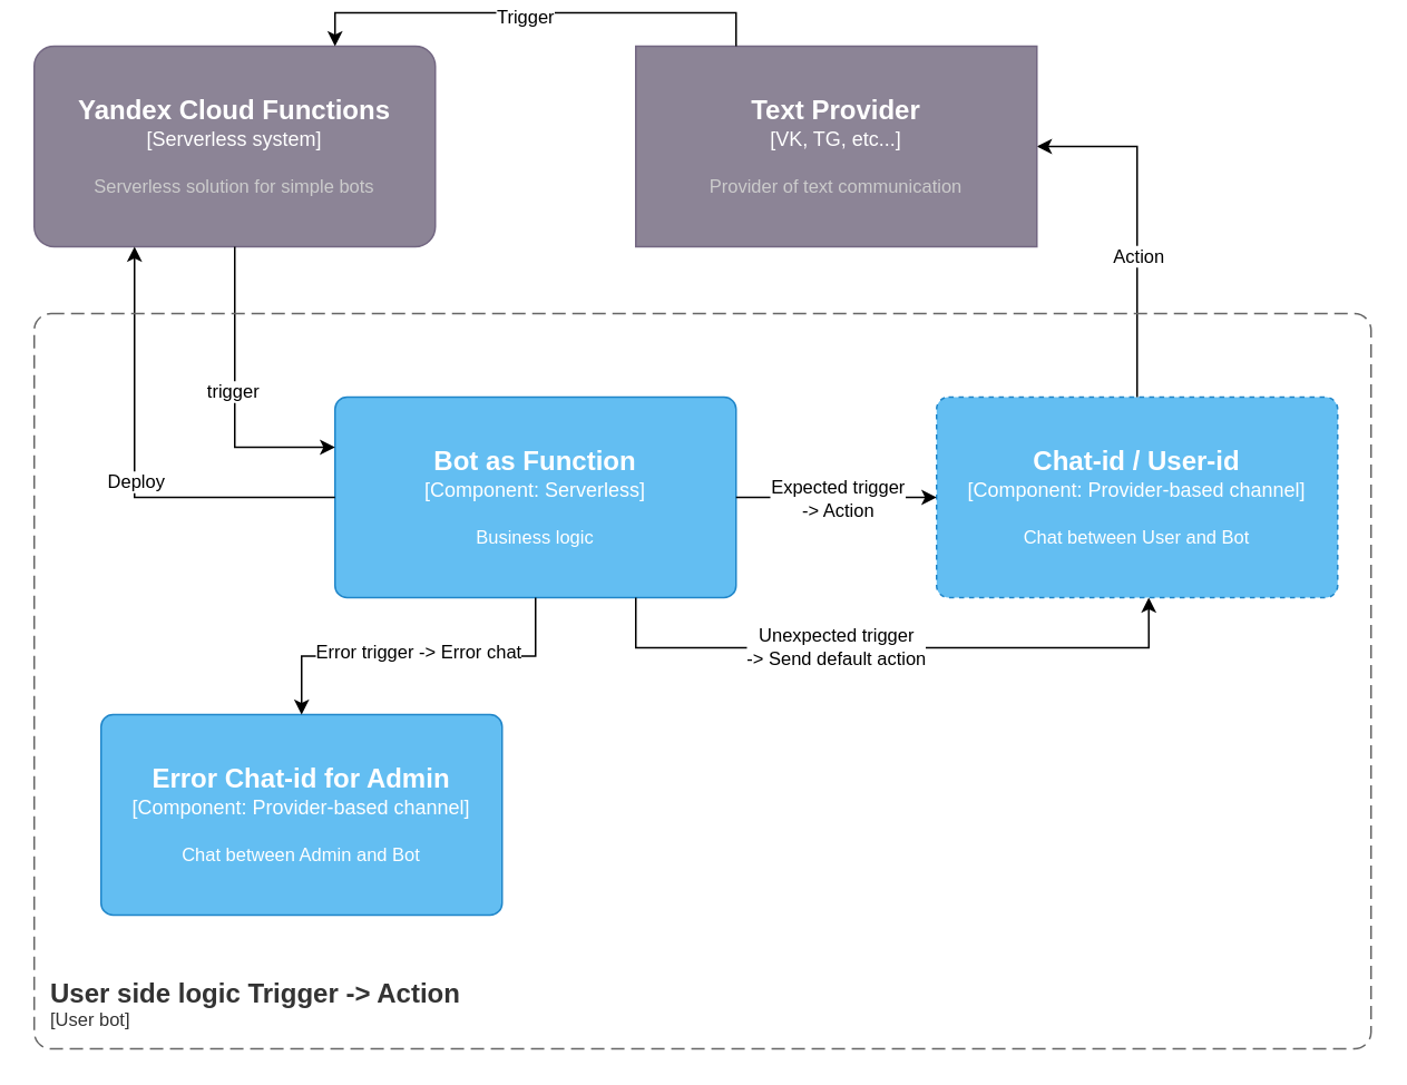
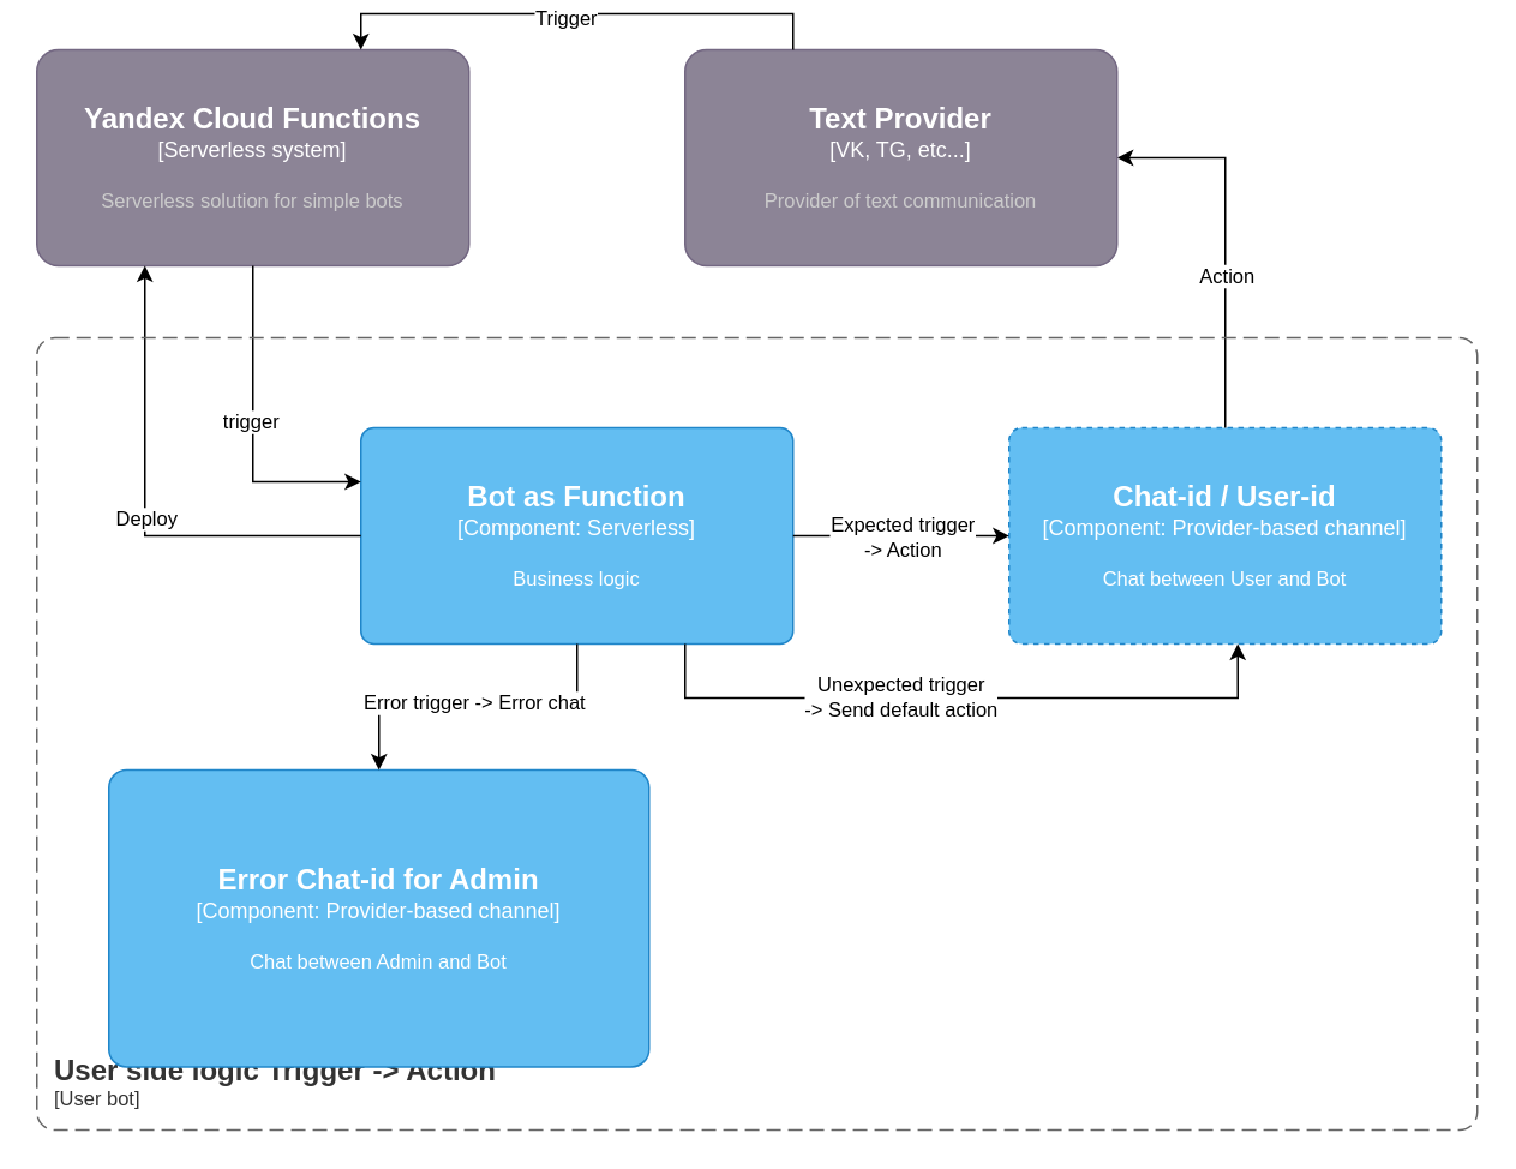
  <mxCell id="0" />
  <mxCell id="1" parent="0" />
  <mxCell id="2" value="&lt;font style=&quot;font-size: 16px&quot;&gt;&lt;b&gt;Bot as Function&lt;/b&gt;&lt;/font&gt;&lt;div&gt;[Component: Serverless]&lt;/div&gt;&lt;br&gt;&lt;div&gt;&lt;font style=&quot;font-size: 11px&quot;&gt;Business logic&lt;/font&gt;&lt;/div&gt;" style="rounded=1;whiteSpace=wrap;html=1;labelBackgroundColor=none;fillColor=#63BEF2;fontColor=#ffffff;align=center;arcSize=6;strokeColor=#2086C9;metaEdit=1;resizable=0;points=[[0.25,0,0],[0.5,0,0],[0.75,0,0],[1,0.25,0],[1,0.5,0],[1,0.75,0],[0.75,1,0],[0.5,1,0],[0.25,1,0],[0,0.75,0],[0,0.5,0],[0,0.25,0]];" vertex="1" parent="1"><mxGeometry x="200" y="230" width="240" height="120" as="geometry" /></mxCell>
  <mxCell id="3" value="&lt;font style=&quot;font-size: 16px&quot;&gt;&lt;b&gt;Chat-id / User-id&lt;/b&gt;&lt;/font&gt;&lt;div&gt;[Component: Provider-based channel]&lt;/div&gt;&lt;br&gt;&lt;div&gt;&lt;font style=&quot;font-size: 11px&quot;&gt;Chat between User and Bot&lt;/font&gt;&lt;/div&gt;" style="rounded=1;whiteSpace=wrap;html=1;labelBackgroundColor=none;fillColor=#63BEF2;fontColor=#ffffff;align=center;arcSize=6;strokeColor=#2086C9;metaEdit=1;resizable=0;points=[[0.25,0,0],[0.5,0,0],[0.75,0,0],[1,0.25,0],[1,0.5,0],[1,0.75,0],[0.75,1,0],[0.5,1,0],[0.25,1,0],[0,0.75,0],[0,0.5,0],[0,0.25,0]];dashed=1;" vertex="1" parent="1"><mxGeometry x="560" y="230" width="240" height="120" as="geometry" /></mxCell>
  <mxCell id="4" style="edgeStyle=orthogonalEdgeStyle;rounded=0;orthogonalLoop=1;jettySize=auto;html=1;entryX=1;entryY=0.5;entryDx=0;entryDy=0;entryPerimeter=0;exitX=0.5;exitY=0;exitDx=0;exitDy=0;exitPerimeter=0;" edge="1" parent="1" source="3" target="6"><mxGeometry relative="1" as="geometry"><mxPoint x="619.04" y="68" as="targetPoint" /></mxGeometry></mxCell>
  <mxCell id="5" value="Action" style="edgeLabel;html=1;align=center;verticalAlign=middle;resizable=0;points=[];" vertex="1" connectable="0" parent="4"><mxGeometry x="0.032" relative="1" as="geometry"><mxPoint y="23" as="offset" /></mxGeometry></mxCell>
- <mxCell id="6" value="&lt;font style=&quot;font-size: 16px&quot;&gt;&lt;b&gt;Text Provider&lt;/b&gt;&lt;/font&gt;&lt;div&gt;[VK, TG, etc...]&lt;/div&gt;&lt;br&gt;&lt;div&gt;&lt;font style=&quot;font-size: 11px&quot;&gt;&lt;font color=&quot;#cccccc&quot;&gt;Provider of text communication&lt;/font&gt;&lt;/div&gt;" style="whiteSpace=wrap;html=1;labelBackgroundColor=none;fillColor=#8C8496;fontColor=#ffffff;align=center;arcSize=10;strokeColor=#736782;metaEdit=1;resizable=0;points=[[0.25,0,0],[0.5,0,0],[0.75,0,0],[1,0.25,0],[1,0.5,0],[1,0.75,0],[0.75,1,0],[0.5,1,0],[0.25,1,0],[0,0.75,0],[0,0.5,0],[0,0.25,0]];rounded=0;" vertex="1" parent="1"><mxGeometry x="380" y="20" width="240" height="120" as="geometry" /></mxCell>
+ <mxCell id="6" value="&lt;font style=&quot;font-size: 16px&quot;&gt;&lt;b&gt;Text Provider&lt;/b&gt;&lt;/font&gt;&lt;div&gt;[VK, TG, etc...]&lt;/div&gt;&lt;br&gt;&lt;div&gt;&lt;font style=&quot;font-size: 11px&quot;&gt;&lt;font color=&quot;#cccccc&quot;&gt;Provider of text communication&lt;/font&gt;&lt;/div&gt;" style="rounded=1;whiteSpace=wrap;html=1;labelBackgroundColor=none;fillColor=#8C8496;fontColor=#ffffff;align=center;arcSize=10;strokeColor=#736782;metaEdit=1;resizable=0;points=[[0.25,0,0],[0.5,0,0],[0.75,0,0],[1,0.25,0],[1,0.5,0],[1,0.75,0],[0.75,1,0],[0.5,1,0],[0.25,1,0],[0,0.75,0],[0,0.5,0],[0,0.25,0]];" vertex="1" parent="1"><mxGeometry x="380" y="20" width="240" height="120" as="geometry" /></mxCell>
  <mxCell id="7" value="&lt;font style=&quot;font-size: 16px&quot;&gt;&lt;b&gt;Yandex Cloud Functions&lt;/b&gt;&lt;/font&gt;&lt;div&gt;[Serverless system]&lt;/div&gt;&lt;br&gt;&lt;div&gt;&lt;font style=&quot;font-size: 11px&quot;&gt;&lt;font color=&quot;#cccccc&quot;&gt;Serverless solution for simple bots&lt;/font&gt;&lt;/div&gt;" style="rounded=1;whiteSpace=wrap;html=1;labelBackgroundColor=none;fillColor=#8C8496;fontColor=#ffffff;align=center;arcSize=10;strokeColor=#736782;metaEdit=1;resizable=0;points=[[0.25,0,0],[0.5,0,0],[0.75,0,0],[1,0.25,0],[1,0.5,0],[1,0.75,0],[0.75,1,0],[0.5,1,0],[0.25,1,0],[0,0.75,0],[0,0.5,0],[0,0.25,0]];" vertex="1" parent="1"><mxGeometry x="20" y="20" width="240" height="120" as="geometry" /></mxCell>
  <mxCell id="8" style="edgeStyle=orthogonalEdgeStyle;rounded=0;orthogonalLoop=1;jettySize=auto;html=1;entryX=0.25;entryY=1;entryDx=0;entryDy=0;entryPerimeter=0;exitX=0;exitY=0.5;exitDx=0;exitDy=0;exitPerimeter=0;" edge="1" parent="1" source="2" target="7"><mxGeometry relative="1" as="geometry" /></mxCell>
  <mxCell id="9" value="Deploy" style="edgeLabel;html=1;align=center;verticalAlign=middle;resizable=0;points=[];" vertex="1" connectable="0" parent="8"><mxGeometry x="-0.036" relative="1" as="geometry"><mxPoint as="offset" /></mxGeometry></mxCell>
  <mxCell id="10" style="edgeStyle=orthogonalEdgeStyle;rounded=0;orthogonalLoop=1;jettySize=auto;html=1;entryX=0;entryY=0.25;entryDx=0;entryDy=0;entryPerimeter=0;exitX=0.5;exitY=1;exitDx=0;exitDy=0;exitPerimeter=0;" edge="1" parent="1" source="7" target="2"><mxGeometry relative="1" as="geometry" /></mxCell>
  <mxCell id="11" value="trigger" style="edgeLabel;html=1;align=center;verticalAlign=middle;resizable=0;points=[];" vertex="1" connectable="0" parent="10"><mxGeometry x="-0.042" y="-2" relative="1" as="geometry"><mxPoint as="offset" /></mxGeometry></mxCell>
  <mxCell id="12" style="edgeStyle=orthogonalEdgeStyle;rounded=0;orthogonalLoop=1;jettySize=auto;html=1;entryX=0.75;entryY=0;entryDx=0;entryDy=0;entryPerimeter=0;exitX=0.25;exitY=0;exitDx=0;exitDy=0;exitPerimeter=0;" edge="1" parent="1" source="6" target="7"><mxGeometry relative="1" as="geometry" /></mxCell>
  <mxCell id="13" value="Trigger" style="edgeLabel;html=1;align=center;verticalAlign=middle;resizable=0;points=[];" vertex="1" connectable="0" parent="12"><mxGeometry x="0.05" y="2" relative="1" as="geometry"><mxPoint as="offset" /></mxGeometry></mxCell>
  <mxCell id="14" style="edgeStyle=orthogonalEdgeStyle;rounded=0;orthogonalLoop=1;jettySize=auto;html=1;entryX=0;entryY=0.5;entryDx=0;entryDy=0;entryPerimeter=0;" edge="1" parent="1" source="2" target="3"><mxGeometry relative="1" as="geometry" /></mxCell>
  <mxCell id="15" value="Expected trigger&lt;div&gt;&lt;span style=&quot;background-color: light-dark(#ffffff, var(--ge-dark-color, #121212)); color: light-dark(rgb(0, 0, 0), rgb(255, 255, 255));&quot;&gt;-&amp;gt; Action&lt;/span&gt;&lt;/div&gt;" style="edgeLabel;html=1;align=center;verticalAlign=middle;resizable=0;points=[];" vertex="1" connectable="0" parent="14"><mxGeometry x="-0.175" y="-1" relative="1" as="geometry"><mxPoint x="10" y="-1" as="offset" /></mxGeometry></mxCell>
  <mxCell id="16" value="&lt;font style=&quot;font-size: 16px&quot;&gt;&lt;b&gt;&lt;div style=&quot;text-align: left&quot;&gt;User side logic Trigger -&gt; Action&lt;/div&gt;&lt;/b&gt;&lt;/font&gt;&lt;div style=&quot;text-align: left&quot;&gt;[User bot]&lt;/div&gt;" style="rounded=1;fontSize=11;whiteSpace=wrap;html=1;dashed=1;arcSize=20;fillColor=none;strokeColor=#666666;fontColor=#333333;labelBackgroundColor=none;align=left;verticalAlign=bottom;labelBorderColor=none;spacingTop=0;spacing=10;dashPattern=8 4;metaEdit=1;rotatable=0;perimeter=rectanglePerimeter;noLabel=0;labelPadding=0;allowArrows=0;connectable=0;expand=0;recursiveResize=0;editable=1;pointerEvents=0;absoluteArcSize=1;points=[[0.25,0,0],[0.5,0,0],[0.75,0,0],[1,0.25,0],[1,0.5,0],[1,0.75,0],[0.75,1,0],[0.5,1,0],[0.25,1,0],[0,0.75,0],[0,0.5,0],[0,0.25,0]];" vertex="1" parent="1"><mxGeometry x="20" y="180" width="800" height="440" as="geometry" /></mxCell>
- <mxCell id="17" value="&lt;font style=&quot;font-size: 16px&quot;&gt;&lt;b&gt;Error Chat-id for Admin&lt;/b&gt;&lt;/font&gt;&lt;div&gt;[Component: Provider-based channel]&lt;/div&gt;&lt;br&gt;&lt;div&gt;&lt;font style=&quot;font-size: 11px&quot;&gt;Chat between Admin and Bot&lt;/font&gt;&lt;/div&gt;" style="rounded=1;whiteSpace=wrap;html=1;labelBackgroundColor=none;fillColor=#63BEF2;fontColor=#ffffff;align=center;arcSize=6;strokeColor=#2086C9;metaEdit=1;resizable=0;points=[[0.25,0,0],[0.5,0,0],[0.75,0,0],[1,0.25,0],[1,0.5,0],[1,0.75,0],[0.75,1,0],[0.5,1,0],[0.25,1,0],[0,0.75,0],[0,0.5,0],[0,0.25,0]];" vertex="1" parent="1"><mxGeometry x="60" y="420" width="240" height="120" as="geometry" /></mxCell>
+ <mxCell id="17" value="&lt;font style=&quot;font-size: 16px&quot;&gt;&lt;b&gt;Error Chat-id for Admin&lt;/b&gt;&lt;/font&gt;&lt;div&gt;[Component: Provider-based channel]&lt;/div&gt;&lt;br&gt;&lt;div&gt;&lt;font style=&quot;font-size: 11px&quot;&gt;Chat between Admin and Bot&lt;/font&gt;&lt;/div&gt;" style="rounded=1;whiteSpace=wrap;html=1;labelBackgroundColor=none;fillColor=#63BEF2;fontColor=#ffffff;align=center;arcSize=6;strokeColor=#2086C9;metaEdit=1;resizable=0;points=[[0.25,0,0],[0.5,0,0],[0.75,0,0],[1,0.25,0],[1,0.5,0],[1,0.75,0],[0.75,1,0],[0.5,1,0],[0.25,1,0],[0,0.75,0],[0,0.5,0],[0,0.25,0]];" vertex="1" parent="1"><mxGeometry x="60" y="420" width="300" height="165" as="geometry" /></mxCell>
  <mxCell id="18" style="edgeStyle=orthogonalEdgeStyle;rounded=0;orthogonalLoop=1;jettySize=auto;html=1;entryX=0.5;entryY=0;entryDx=0;entryDy=0;entryPerimeter=0;" edge="1" parent="1" source="2" target="17"><mxGeometry relative="1" as="geometry" /></mxCell>
  <mxCell id="19" value="Error trigger -&amp;gt; Error chat" style="edgeLabel;html=1;align=center;verticalAlign=middle;resizable=0;points=[];" vertex="1" connectable="0" parent="18"><mxGeometry x="-0.133" y="-3" relative="1" as="geometry"><mxPoint x="-15" as="offset" /></mxGeometry></mxCell>
  <mxCell id="20" style="edgeStyle=orthogonalEdgeStyle;rounded=0;orthogonalLoop=1;jettySize=auto;html=1;entryX=0.529;entryY=1;entryDx=0;entryDy=0;entryPerimeter=0;exitX=0.75;exitY=1;exitDx=0;exitDy=0;exitPerimeter=0;" edge="1" parent="1" source="2" target="3"><mxGeometry relative="1" as="geometry"><Array as="points"><mxPoint x="380" y="380" /><mxPoint x="687" y="380" /></Array></mxGeometry></mxCell>
  <mxCell id="21" value="Unexpected trigger&lt;div&gt;-&amp;gt; Send default action&lt;/div&gt;" style="edgeLabel;html=1;align=center;verticalAlign=middle;resizable=0;points=[];" vertex="1" connectable="0" parent="20"><mxGeometry x="-0.104" y="1" relative="1" as="geometry"><mxPoint x="-15" as="offset" /></mxGeometry></mxCell>
